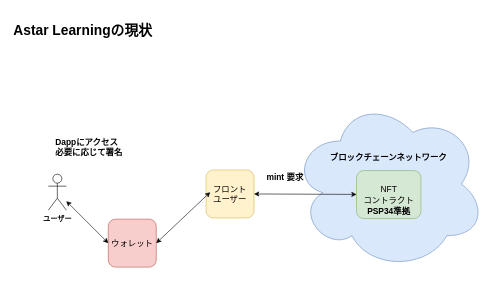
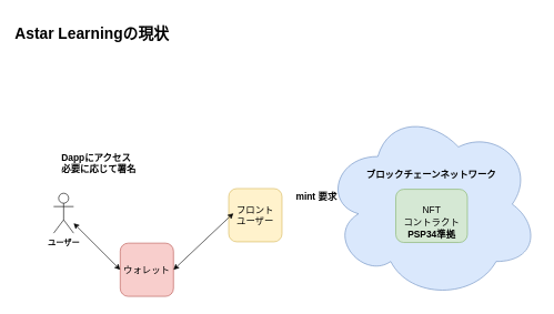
  <mxCell id="0" />
  <mxCell id="1" parent="0" />
  <mxCell id="2" value="&lt;b&gt;ユーザー&lt;/b&gt;" style="shape=umlActor;verticalLabelPosition=bottom;verticalAlign=top;html=1;outlineConnect=0;" parent="1" vertex="1"><mxGeometry x="80" y="290" width="30" height="60" as="geometry" /></mxCell>
  <mxCell id="3" value="&lt;br&gt;&lt;br&gt;&lt;br&gt;&lt;br&gt;&lt;br&gt;ブロックチェーンネットワーク" style="ellipse;shape=cloud;whiteSpace=wrap;html=1;fillColor=#dae8fc;strokeColor=#6c8ebf;verticalAlign=top;fontStyle=1;fontSize=14;" parent="1" vertex="1"><mxGeometry x="486.25" y="163" width="323" height="287" as="geometry" /></mxCell>
  <mxCell id="4" value="ウォレット" style="rounded=1;whiteSpace=wrap;html=1;fontSize=14;fillColor=#f8cecc;strokeColor=#b85450;" parent="1" vertex="1"><mxGeometry x="180" y="365" width="80" height="80" as="geometry" /></mxCell>
  <mxCell id="5" value="フロント&lt;br&gt;ユーザー" style="rounded=1;whiteSpace=wrap;html=1;fontSize=14;fillColor=#fff2cc;strokeColor=#d6b656;" parent="1" vertex="1"><mxGeometry x="343" y="283" width="80" height="80" as="geometry" /></mxCell>
  <mxCell id="6" value="NFT&lt;br&gt;コントラクト" style="rounded=1;whiteSpace=wrap;html=1;fontSize=14;fillColor=#d5e8d4;strokeColor=#82b366;" parent="1" vertex="1"><mxGeometry x="594" y="284" width="107.5" height="80" as="geometry" /></mxCell>
- <mxCell id="7" value="" style="endArrow=classic;startArrow=classic;html=1;rounded=0;fontSize=14;exitX=1;exitY=0.5;exitDx=0;exitDy=0;" parent="1" source="5" target="6" edge="1"><mxGeometry width="50" height="50" relative="1" as="geometry"><mxPoint x="430" y="410" as="sourcePoint" /><mxPoint x="480" y="360" as="targetPoint" /></mxGeometry></mxCell>
  <mxCell id="8" value="" style="endArrow=classic;startArrow=classic;html=1;rounded=0;fontSize=14;exitX=1;exitY=0.5;exitDx=0;exitDy=0;" parent="1" source="4" edge="1"><mxGeometry width="50" height="50" relative="1" as="geometry"><mxPoint x="433" y="333" as="sourcePoint" /><mxPoint x="350" y="320" as="targetPoint" /></mxGeometry></mxCell>
  <mxCell id="9" value="" style="endArrow=classic;startArrow=classic;html=1;rounded=0;fontSize=14;entryX=0;entryY=0.5;entryDx=0;entryDy=0;" parent="1" source="2" target="4" edge="1"><mxGeometry width="50" height="50" relative="1" as="geometry"><mxPoint x="270" y="330" as="sourcePoint" /><mxPoint x="360" y="330" as="targetPoint" /></mxGeometry></mxCell>
  <mxCell id="10" value="Dappにアクセス&lt;br&gt;必要に応じて署名" style="text;html=1;strokeColor=none;fillColor=none;align=left;verticalAlign=middle;whiteSpace=wrap;rounded=0;fontSize=14;fontStyle=1" parent="1" vertex="1"><mxGeometry x="90" y="230" width="130" height="30" as="geometry" /></mxCell>
  <mxCell id="11" value="mint 要求" style="text;html=1;strokeColor=none;fillColor=none;align=center;verticalAlign=middle;whiteSpace=wrap;rounded=0;fontSize=14;fontStyle=1" parent="1" vertex="1"><mxGeometry x="430" y="280" width="90" height="30" as="geometry" /></mxCell>
  <mxCell id="12" value="Astar Learningの現状" style="text;html=1;strokeColor=none;fillColor=none;align=left;verticalAlign=middle;whiteSpace=wrap;rounded=0;fontSize=23;fontStyle=1" parent="1" vertex="1"><mxGeometry x="20" y="20" width="330" height="60" as="geometry" /></mxCell>
  <mxCell id="13" value="PSP34準拠" style="text;html=1;strokeColor=none;fillColor=none;align=center;verticalAlign=middle;whiteSpace=wrap;rounded=0;fontSize=14;fontStyle=1" parent="1" vertex="1"><mxGeometry x="602.75" y="337" width="90" height="30" as="geometry" /></mxCell>
